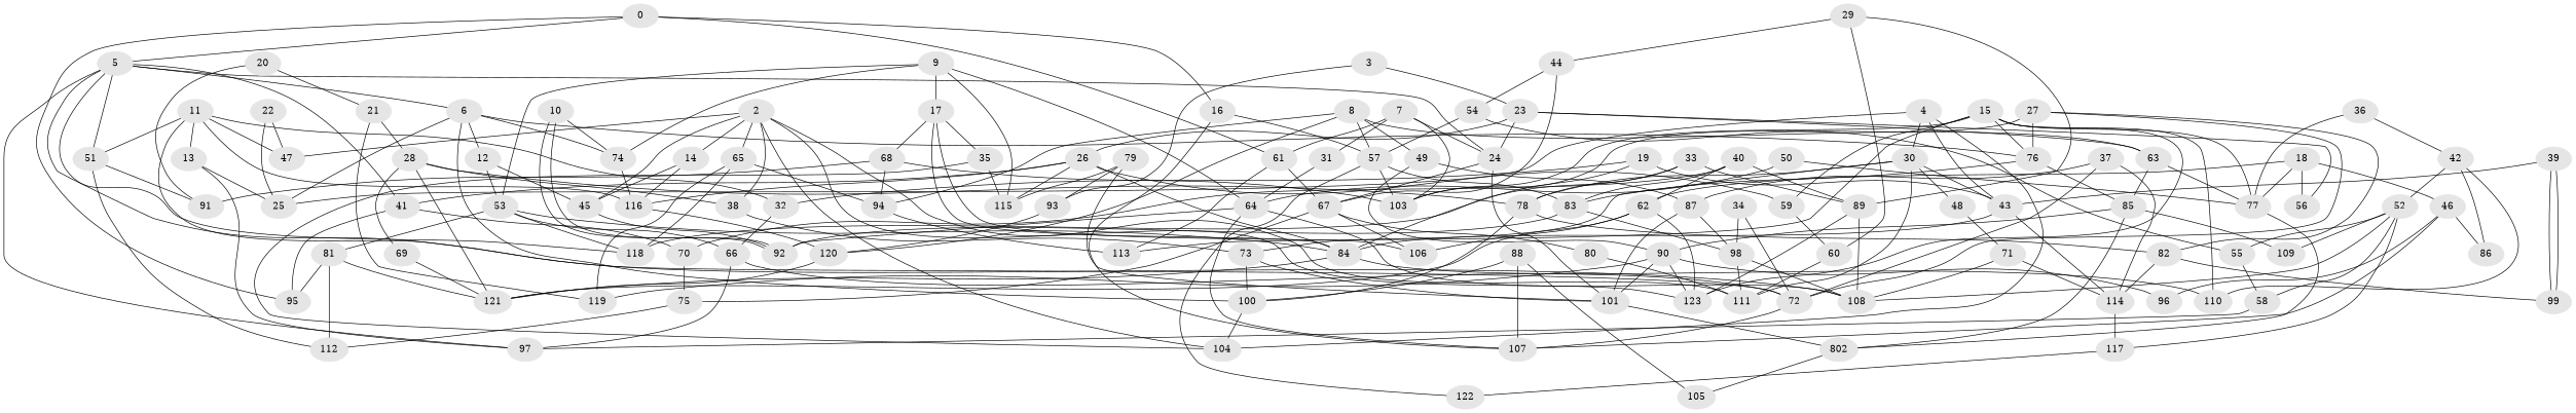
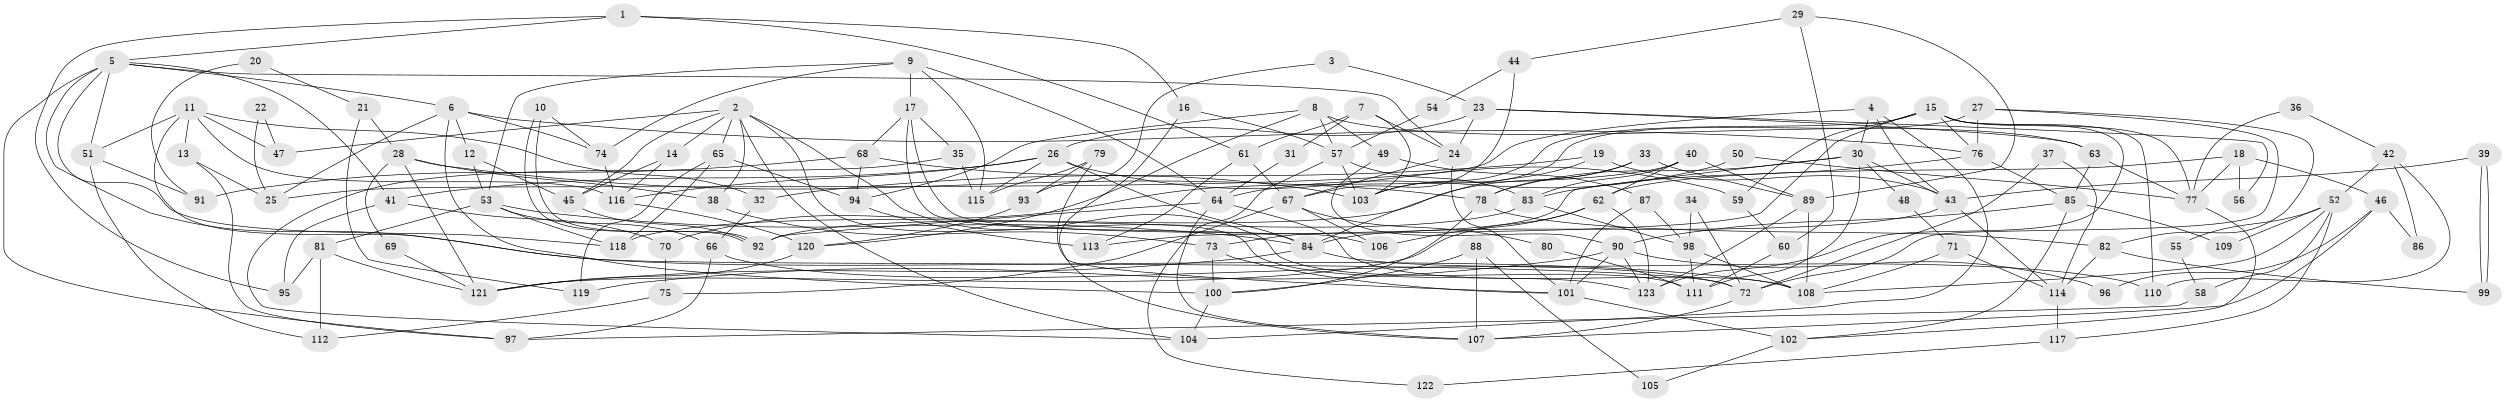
  graph {
    node [color=gray90 style=filled]
-   1 [label=0]
+   1
    5
    16
    61
    95
    6
    24
    41
    51
    97
    108
    118
    57
    107
    113
    67
    2
    14
    38
    45
    47
    65
    104
    111
    123
    116
    73
    92
    94
    119
    3
    23
    93
    63
    56
    26
    120
    4
    25
    30
    43
    78
    48
    84
    114
    12
    74
    76
    100
    101
    70
    91
    112
    53
    83
    85
    7
    31
    103
    64
    8
    49
    87
    90
    122
    77
    121
    9
    17
    115
    35
    68
    106
    66
    81
    10
    11
    13
    32
    72
    15
    59
    110
    60
-   102 [label=802]
+   102
    18
    46
    62
    86
    96
    19
    20
    21
    28
    71
    69
    22
    75
    80
    27
    82
    99
    29
    44
    89
    54
    33
    34
    98
    36
    42
    52
    37
    117
    39
    40
    55
    58
    109
    50
    105
    79
    88
    1 -- 5
    1 -- 16
    1 -- 61
    1 -- 95
    5 -- 6
    5 -- 24
    5 -- 41
    5 -- 51
    5 -- 97
    5 -- 108
    5 -- 118
    16 -- 57
    16 -- 107
    61 -- 113
    61 -- 67
    6 -- 25
    6 -- 12
    6 -- 74
    6 -- 76
    6 -- 100
    24 -- 67
    24 -- 101
    41 -- 95
    41 -- 70
    51 -- 91
    51 -- 112
    57 -- 83
    57 -- 103
    57 -- 122
    67 -- 106
    67 -- 75
    67 -- 80
    2 -- 14
    2 -- 38
    2 -- 45
    2 -- 47
    2 -- 65
    2 -- 104
    2 -- 111
    2 -- 123
    14 -- 45
    14 -- 116
    38 -- 73
    45 -- 92
    65 -- 118
    65 -- 94
    65 -- 119
    116 -- 120
    73 -- 100
    73 -- 101
    94 -- 113
    3 -- 23
    3 -- 93
    23 -- 24
    23 -- 63
    23 -- 56
    23 -- 26
    93 -- 120
    63 -- 85
    63 -- 77
    26 -- 41
    26 -- 116
    26 -- 84
    26 -- 115
    26 -- 59
    120 -- 121
    4 -- 104
    4 -- 25
    4 -- 30
    4 -- 43
    30 -- 111
    30 -- 73
    30 -- 43
    30 -- 78
    30 -- 48
    43 -- 84
    43 -- 114
    78 -- 100
    78 -- 82
    48 -- 71
    84 -- 121
    84 -- 110
    114 -- 117
    12 -- 45
    12 -- 53
    74 -- 116
    76 -- 83
    76 -- 85
    100 -- 104
    101 -- 102
    70 -- 75
    53 -- 118
    53 -- 84
    53 -- 66
    53 -- 81
    83 -- 92
    83 -- 98
    85 -- 90
    85 -- 102
    85 -- 109
    7 -- 61
    7 -- 24
    7 -- 31
    7 -- 103
    31 -- 64
    64 -- 108
    64 -- 107
    64 -- 92
    8 -- 57
    8 -- 94
    8 -- 63
    8 -- 120
    8 -- 49
    49 -- 87
    49 -- 90
    87 -- 101
    87 -- 98
    90 -- 123
    90 -- 119
    90 -- 101
    90 -- 96
    77 -- 102
    9 -- 74
    9 -- 53
    9 -- 64
    9 -- 17
    9 -- 115
    17 -- 84
    17 -- 35
    17 -- 68
    17 -- 106
    35 -- 104
    35 -- 115
    68 -- 94
    68 -- 91
    68 -- 103
    66 -- 97
    66 -- 72
    81 -- 95
    81 -- 112
    81 -- 121
    10 -- 92
    10 -- 92
    10 -- 74
    11 -- 51
    11 -- 47
    11 -- 116
    11 -- 13
    11 -- 32
    11 -- 72
    13 -- 97
    13 -- 25
    32 -- 66
    72 -- 107
    15 -- 113
    15 -- 123
    15 -- 76
    15 -- 103
    15 -- 77
    15 -- 59
    15 -- 110
    59 -- 60
    60 -- 111
    102 -- 105
    18 -- 56
    18 -- 77
    18 -- 46
    18 -- 62
    46 -- 107
    46 -- 86
    46 -- 96
    62 -- 123
    62 -- 121
    62 -- 106
    19 -- 43
    19 -- 84
    19 -- 32
    20 -- 91
    20 -- 21
    21 -- 119
    21 -- 28
    28 -- 38
    28 -- 78
    28 -- 121
    28 -- 69
    71 -- 108
    71 -- 114
    69 -- 121
    22 -- 47
    22 -- 25
    75 -- 112
    80 -- 111
    27 -- 76
    27 -- 103
    27 -- 72
    27 -- 82
    82 -- 114
    82 -- 99
    29 -- 60
    29 -- 44
    29 -- 89
    44 -- 67
    44 -- 54
    89 -- 108
    89 -- 123
    54 -- 57
-   54 -- 55
    33 -- 118
    33 -- 78
    33 -- 89
    34 -- 72
    34 -- 98
    98 -- 108
    98 -- 111
    36 -- 77
    36 -- 42
    42 -- 110
    42 -- 86
    42 -- 52
    52 -- 108
    52 -- 117
    52 -- 55
    52 -- 58
    52 -- 109
    37 -- 114
-   37 -- 87
    37 -- 72
    117 -- 122
    39 -- 43
    39 -- 99
    39 -- 99
    40 -- 70
    40 -- 83
    40 -- 62
    40 -- 89
    55 -- 58
    58 -- 97
    50 -- 64
    50 -- 77
    79 -- 93
    79 -- 101
    79 -- 115
    88 -- 107
    88 -- 100
    88 -- 105
  }
